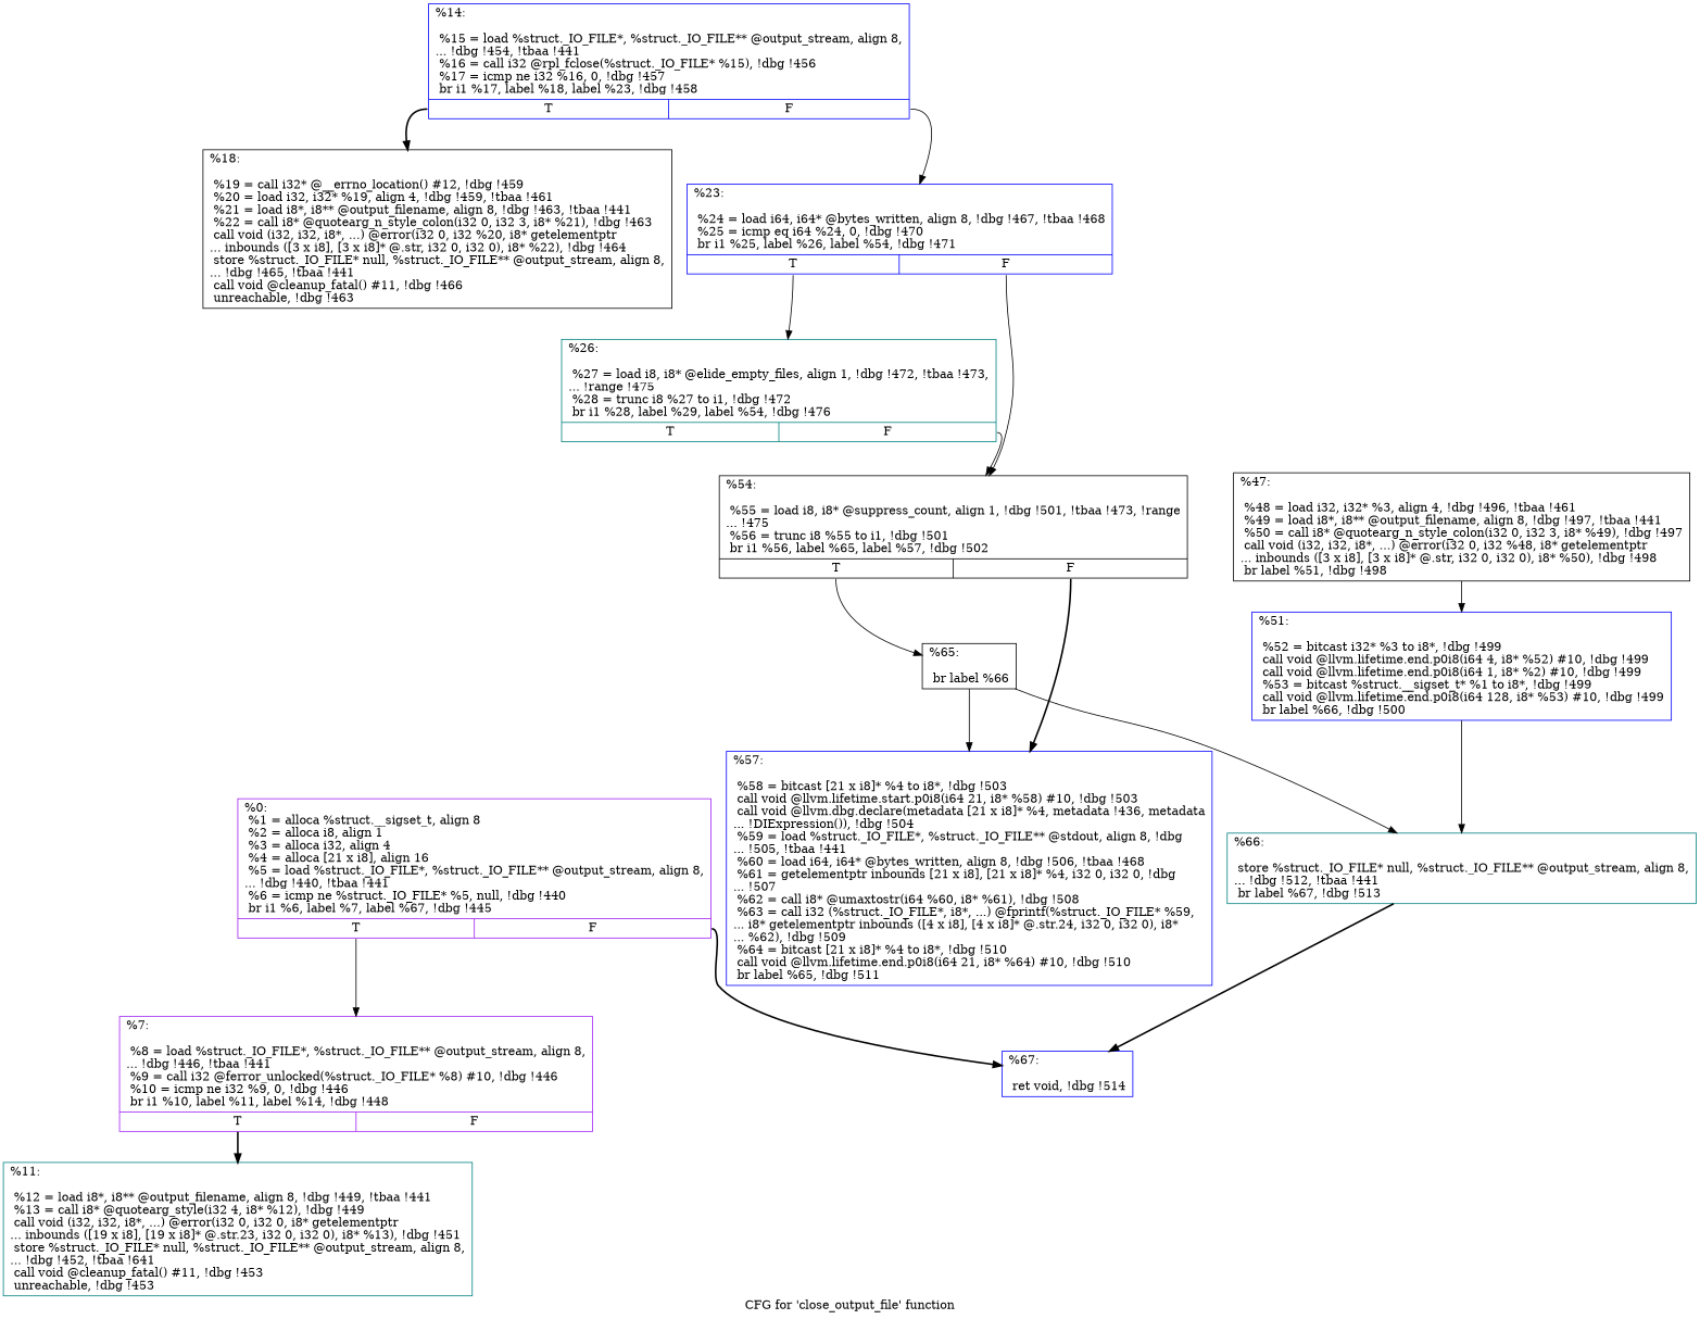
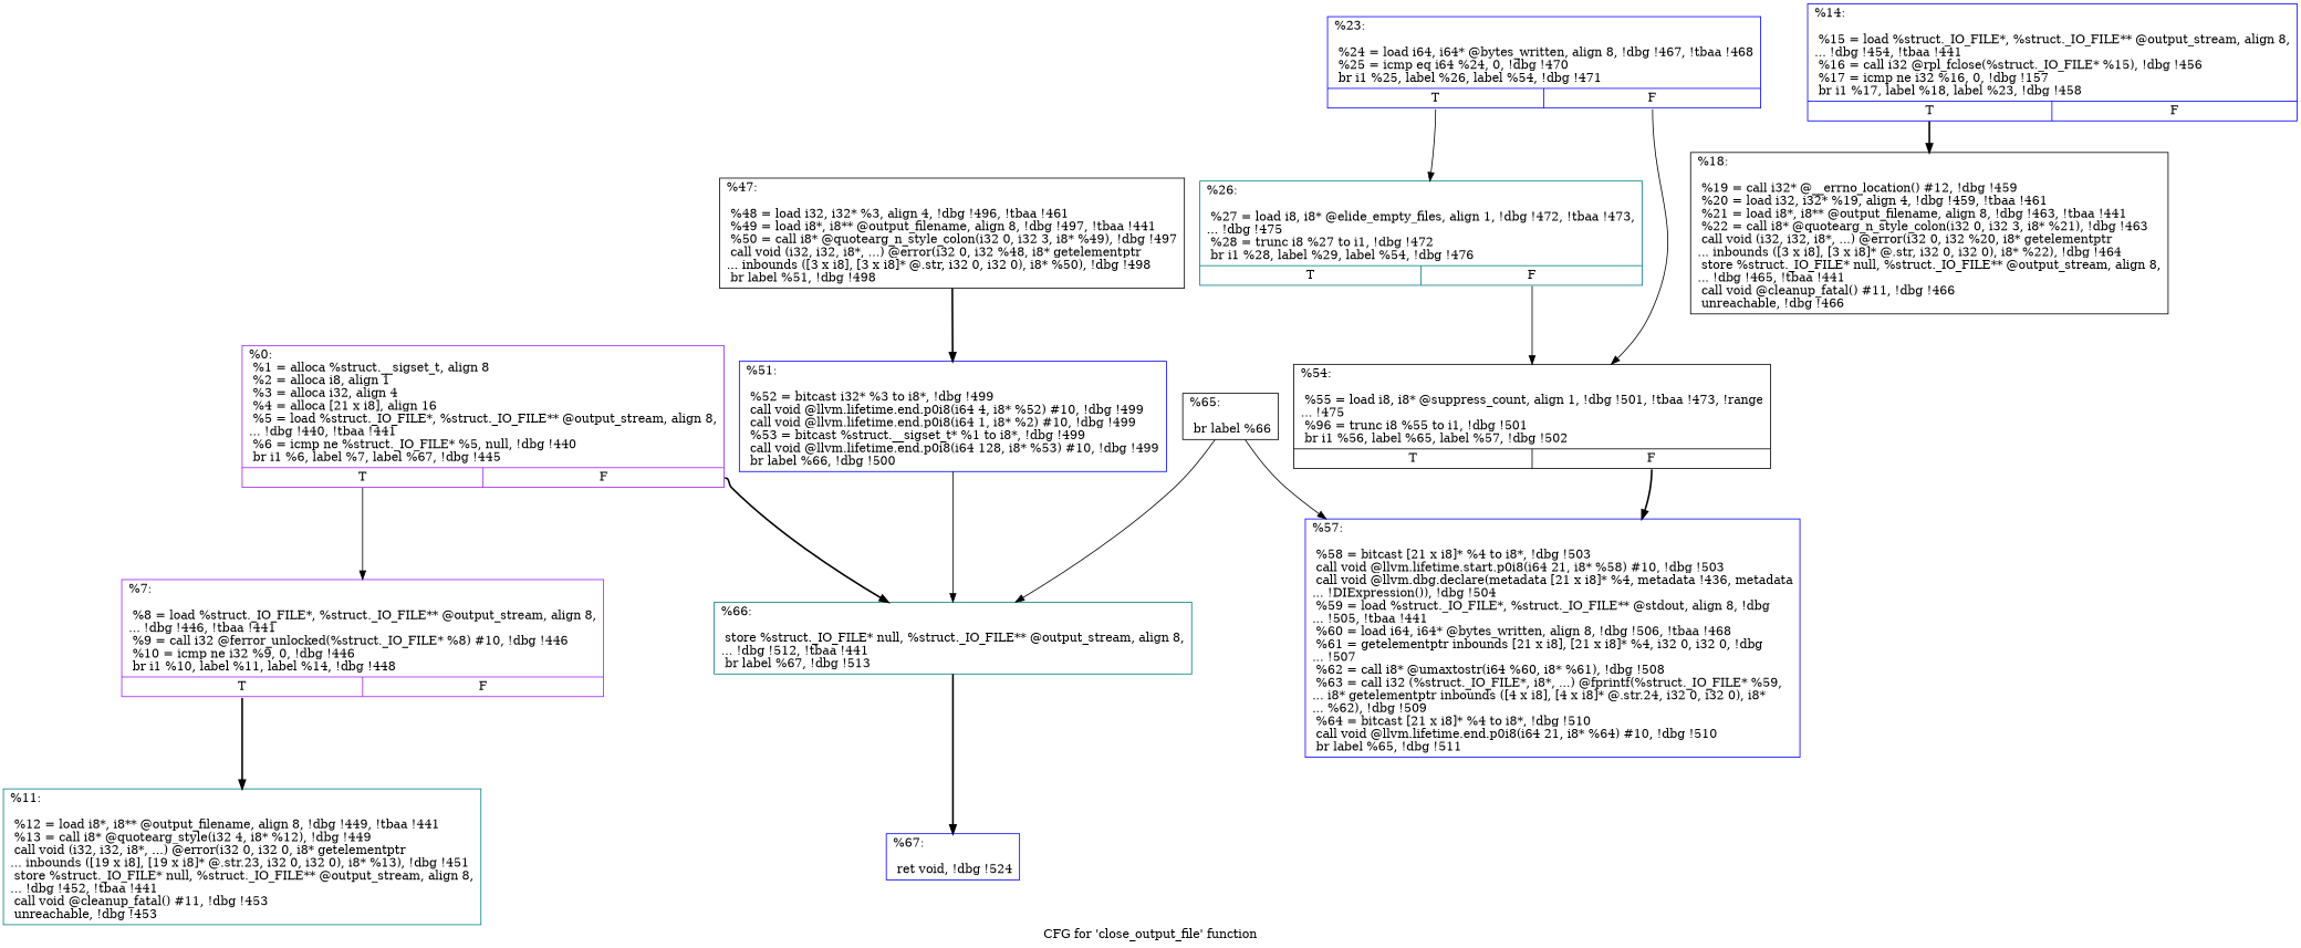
  digraph {
    label="CFG for 'close_output_file' function"
    node [color=blue shape=record]
    edge [style=solid tailport=s0]
    n1 [color=purple label="{%0:\l  %1 = alloca %struct.__sigset_t, align 8\l  %2 = alloca i8, align 1\l  %3 = alloca i32, align 4\l  %4 = alloca [21 x i8], align 16\l  %5 = load %struct._IO_FILE*, %struct._IO_FILE** @output_stream, align 8,\l... !dbg !440, !tbaa !441\l  %6 = icmp ne %struct._IO_FILE* %5, null, !dbg !440\l  br i1 %6, label %7, label %67, !dbg !445\l|{<s0>T|<s1>F}}"]
    n2 [color=purple label="{%7:\l\l  %8 = load %struct._IO_FILE*, %struct._IO_FILE** @output_stream, align 8,\l... !dbg !446, !tbaa !441\l  %9 = call i32 @ferror_unlocked(%struct._IO_FILE* %8) #10, !dbg !446\l  %10 = icmp ne i32 %9, 0, !dbg !446\l  br i1 %10, label %11, label %14, !dbg !448\l|{<s0>T|<s1>F}}"]
-   n3 [label="{%67:\l\l  ret void, !dbg !514\l}"]
-   n4 [color=teal label="{%11:\l\l  %12 = load i8*, i8** @output_filename, align 8, !dbg !449, !tbaa !441\l  %13 = call i8* @quotearg_style(i32 4, i8* %12), !dbg !449\l  call void (i32, i32, i8*, ...) @error(i32 0, i32 0, i8* getelementptr\l... inbounds ([19 x i8], [19 x i8]* @.str.23, i32 0, i32 0), i8* %13), !dbg !451\l  store %struct._IO_FILE* null, %struct._IO_FILE** @output_stream, align 8,\l... !dbg !452, !tbaa !641\l  call void @cleanup_fatal() #11, !dbg !453\l  unreachable, !dbg !453\l}"]
-   n5 [label="{%14:\l\l  %15 = load %struct._IO_FILE*, %struct._IO_FILE** @output_stream, align 8,\l... !dbg !454, !tbaa !441\l  %16 = call i32 @rpl_fclose(%struct._IO_FILE* %15), !dbg !456\l  %17 = icmp ne i32 %16, 0, !dbg !457\l  br i1 %17, label %18, label %23, !dbg !458\l|{<s0>T|<s1>F}}"]
-   n6 [color=black label="{%18:\l\l  %19 = call i32* @__errno_location() #12, !dbg !459\l  %20 = load i32, i32* %19, align 4, !dbg !459, !tbaa !461\l  %21 = load i8*, i8** @output_filename, align 8, !dbg !463, !tbaa !441\l  %22 = call i8* @quotearg_n_style_colon(i32 0, i32 3, i8* %21), !dbg !463\l  call void (i32, i32, i8*, ...) @error(i32 0, i32 %20, i8* getelementptr\l... inbounds ([3 x i8], [3 x i8]* @.str, i32 0, i32 0), i8* %22), !dbg !464\l  store %struct._IO_FILE* null, %struct._IO_FILE** @output_stream, align 8,\l... !dbg !465, !tbaa !441\l  call void @cleanup_fatal() #11, !dbg !466\l  unreachable, !dbg !463\l}"]
+   n3 [label="{%67:\l\l  ret void, !dbg !524\l}"]
+   n4 [color=teal label="{%11:\l\l  %12 = load i8*, i8** @output_filename, align 8, !dbg !449, !tbaa !441\l  %13 = call i8* @quotearg_style(i32 4, i8* %12), !dbg !449\l  call void (i32, i32, i8*, ...) @error(i32 0, i32 0, i8* getelementptr\l... inbounds ([19 x i8], [19 x i8]* @.str.23, i32 0, i32 0), i8* %13), !dbg !451\l  store %struct._IO_FILE* null, %struct._IO_FILE** @output_stream, align 8,\l... !dbg !452, !tbaa !441\l  call void @cleanup_fatal() #11, !dbg !453\l  unreachable, !dbg !453\l}"]
+   n5 [label="{%14:\l\l  %15 = load %struct._IO_FILE*, %struct._IO_FILE** @output_stream, align 8,\l... !dbg !454, !tbaa !441\l  %16 = call i32 @rpl_fclose(%struct._IO_FILE* %15), !dbg !456\l  %17 = icmp ne i32 %16, 0, !dbg !157\l  br i1 %17, label %18, label %23, !dbg !458\l|{<s0>T|<s1>F}}"]
+   n6 [color=black label="{%18:\l\l  %19 = call i32* @__errno_location() #12, !dbg !459\l  %20 = load i32, i32* %19, align 4, !dbg !459, !tbaa !461\l  %21 = load i8*, i8** @output_filename, align 8, !dbg !463, !tbaa !441\l  %22 = call i8* @quotearg_n_style_colon(i32 0, i32 3, i8* %21), !dbg !463\l  call void (i32, i32, i8*, ...) @error(i32 0, i32 %20, i8* getelementptr\l... inbounds ([3 x i8], [3 x i8]* @.str, i32 0, i32 0), i8* %22), !dbg !464\l  store %struct._IO_FILE* null, %struct._IO_FILE** @output_stream, align 8,\l... !dbg !465, !tbaa !441\l  call void @cleanup_fatal() #11, !dbg !466\l  unreachable, !dbg !466\l}"]
    n7 [label="{%23:\l\l  %24 = load i64, i64* @bytes_written, align 8, !dbg !467, !tbaa !468\l  %25 = icmp eq i64 %24, 0, !dbg !470\l  br i1 %25, label %26, label %54, !dbg !471\l|{<s0>T|<s1>F}}"]
-   n8 [color=teal label="{%26:\l\l  %27 = load i8, i8* @elide_empty_files, align 1, !dbg !472, !tbaa !473,\l... !range !475\l  %28 = trunc i8 %27 to i1, !dbg !472\l  br i1 %28, label %29, label %54, !dbg !476\l|{<s0>T|<s1>F}}"]
-   n9 [color=black label="{%54:\l\l  %55 = load i8, i8* @suppress_count, align 1, !dbg !501, !tbaa !473, !range\l... !475\l  %56 = trunc i8 %55 to i1, !dbg !501\l  br i1 %56, label %65, label %57, !dbg !502\l|{<s0>T|<s1>F}}"]
+   n8 [color=teal label="{%26:\l\l  %27 = load i8, i8* @elide_empty_files, align 1, !dbg !472, !tbaa !473,\l... !dbg !475\l  %28 = trunc i8 %27 to i1, !dbg !472\l  br i1 %28, label %29, label %54, !dbg !476\l|{<s0>T|<s1>F}}"]
+   n9 [color=black label="{%54:\l\l  %55 = load i8, i8* @suppress_count, align 1, !dbg !501, !tbaa !473, !range\l... !475\l  %96 = trunc i8 %55 to i1, !dbg !501\l  br i1 %56, label %65, label %57, !dbg !502\l|{<s0>T|<s1>F}}"]
    n10 [color=black label="{%65:\l\l  br label %66\l}"]
    n11 [label="{%57:\l\l  %58 = bitcast [21 x i8]* %4 to i8*, !dbg !503\l  call void @llvm.lifetime.start.p0i8(i64 21, i8* %58) #10, !dbg !503\l  call void @llvm.dbg.declare(metadata [21 x i8]* %4, metadata !436, metadata\l... !DIExpression()), !dbg !504\l  %59 = load %struct._IO_FILE*, %struct._IO_FILE** @stdout, align 8, !dbg\l... !505, !tbaa !441\l  %60 = load i64, i64* @bytes_written, align 8, !dbg !506, !tbaa !468\l  %61 = getelementptr inbounds [21 x i8], [21 x i8]* %4, i32 0, i32 0, !dbg\l... !507\l  %62 = call i8* @umaxtostr(i64 %60, i8* %61), !dbg !508\l  %63 = call i32 (%struct._IO_FILE*, i8*, ...) @fprintf(%struct._IO_FILE* %59,\l... i8* getelementptr inbounds ([4 x i8], [4 x i8]* @.str.24, i32 0, i32 0), i8*\l... %62), !dbg !509\l  %64 = bitcast [21 x i8]* %4 to i8*, !dbg !510\l  call void @llvm.lifetime.end.p0i8(i64 21, i8* %64) #10, !dbg !510\l  br label %65, !dbg !511\l}"]
    n12 [color=teal label="{%66:\l\l  store %struct._IO_FILE* null, %struct._IO_FILE** @output_stream, align 8,\l... !dbg !512, !tbaa !441\l  br label %67, !dbg !513\l}"]
    n13 [label="{%51:\l\l  %52 = bitcast i32* %3 to i8*, !dbg !499\l  call void @llvm.lifetime.end.p0i8(i64 4, i8* %52) #10, !dbg !499\l  call void @llvm.lifetime.end.p0i8(i64 1, i8* %2) #10, !dbg !499\l  %53 = bitcast %struct.__sigset_t* %1 to i8*, !dbg !499\l  call void @llvm.lifetime.end.p0i8(i64 128, i8* %53) #10, !dbg !499\l  br label %66, !dbg !500\l}"]
    n14 [color=black label="{%47:\l\l  %48 = load i32, i32* %3, align 4, !dbg !496, !tbaa !461\l  %49 = load i8*, i8** @output_filename, align 8, !dbg !497, !tbaa !441\l  %50 = call i8* @quotearg_n_style_colon(i32 0, i32 3, i8* %49), !dbg !497\l  call void (i32, i32, i8*, ...) @error(i32 0, i32 %48, i8* getelementptr\l... inbounds ([3 x i8], [3 x i8]* @.str, i32 0, i32 0), i8* %50), !dbg !498\l  br label %51, !dbg !498\l}"]
    n1 -> n2
-   n1 -> n3 [style=bold tailport=s1]
+   n1 -> n12 [style=bold tailport=s1]
    n2 -> n4 [style=bold]
    n5 -> n6 [style=bold]
-   n5 -> n7 [tailport=s1]
    n7 -> n8
    n7 -> n9 [tailport=s1]
    n8 -> n9 [tailport=s1]
-   n9 -> n10
    n9 -> n11 [style=bold tailport=s1]
    n10 -> n11
    n10 -> n12
    n12 -> n3 [style=bold]
    n13 -> n12
-   n14 -> n13
+   n14 -> n13 [style=bold]
  }
